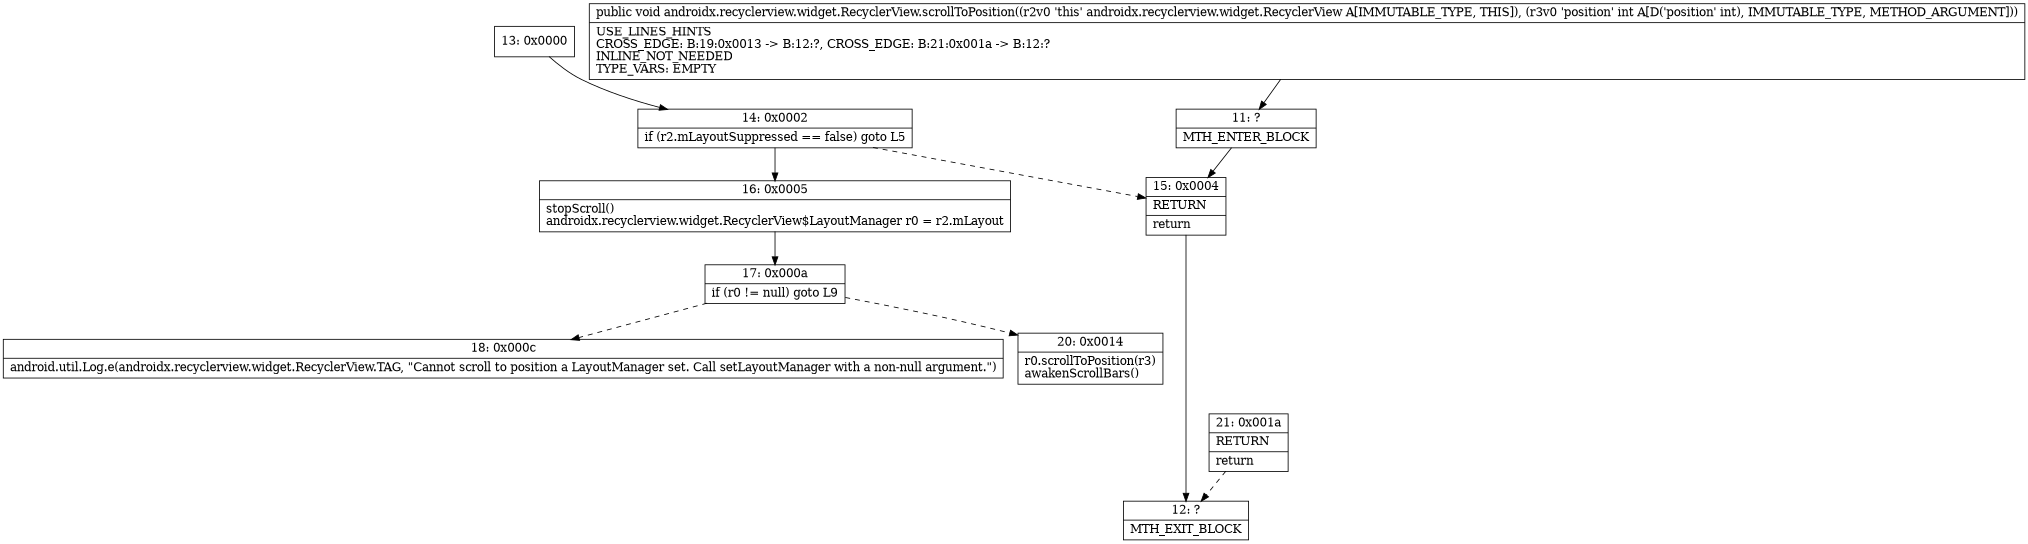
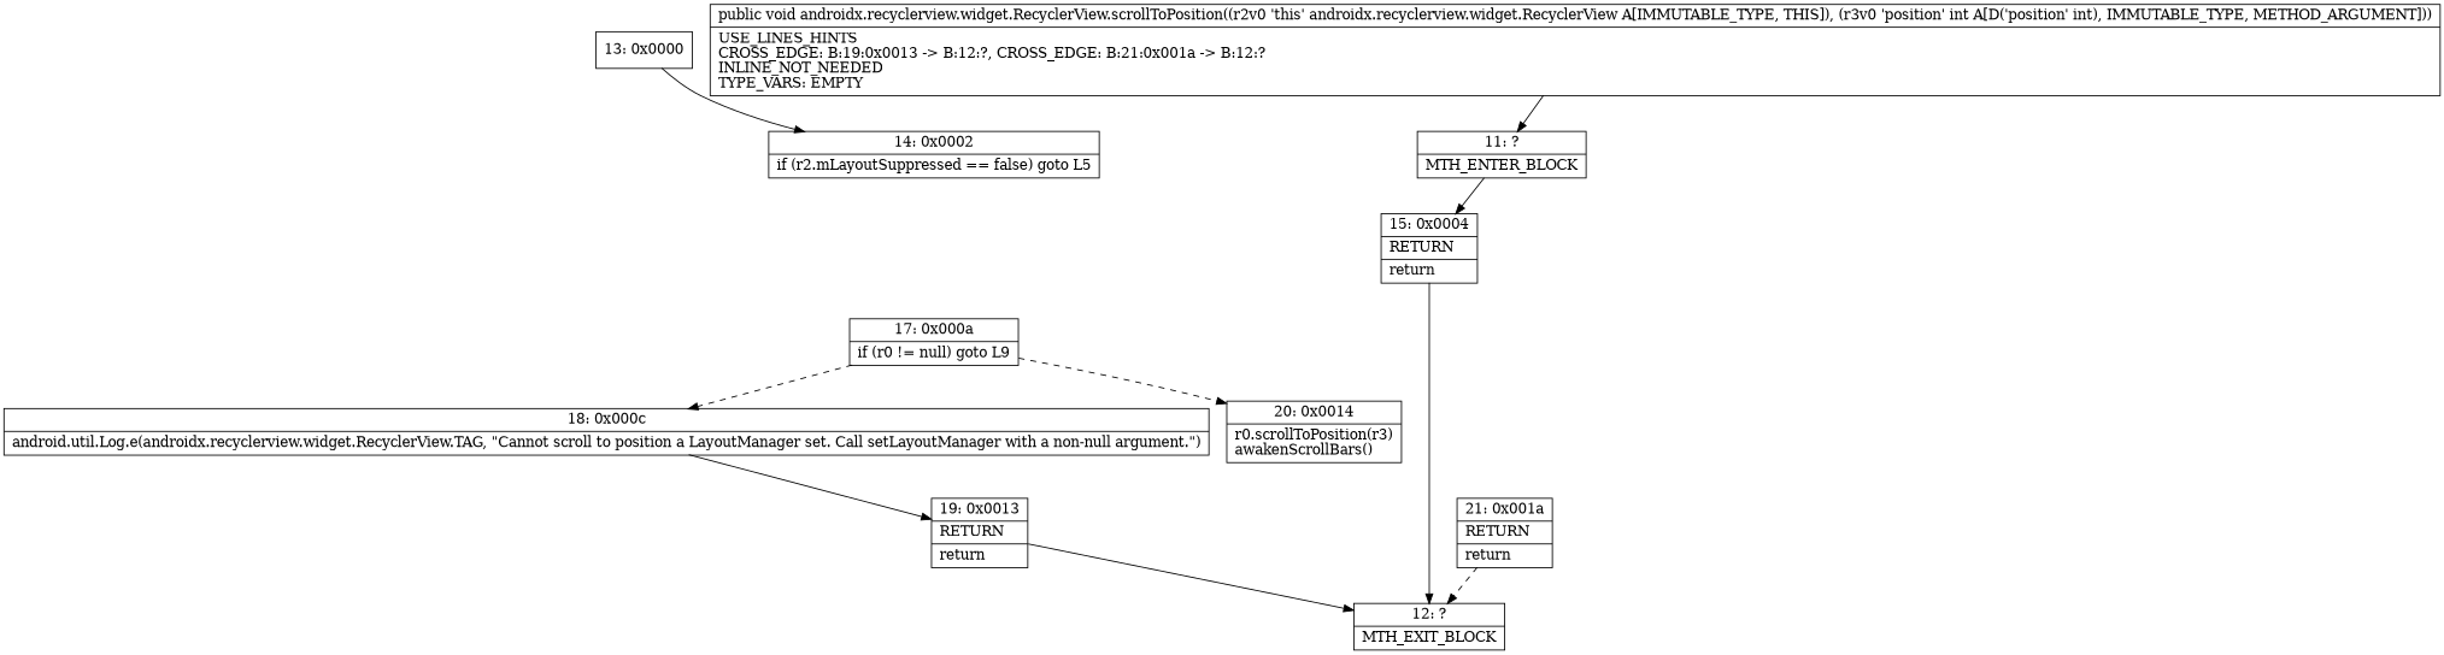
  digraph {
    node [shape=record]
    n1 [label="{11\:\ ?|MTH_ENTER_BLOCK\l}"]
    n2 [label="{15\:\ 0x0004|RETURN\l|return\l}"]
    n3 [label="{13\:\ 0x0000}"]
    n4 [label="{14\:\ 0x0002|if (r2.mLayoutSuppressed == false) goto L5\l}"]
-   n5 [label="{16\:\ 0x0005|stopScroll()\landroidx.recyclerview.widget.RecyclerView$LayoutManager r0 = r2.mLayout\l}"]
    n6 [label="{12\:\ ?|MTH_EXIT_BLOCK\l}"]
    n7 [label="{17\:\ 0x000a|if (r0 != null) goto L9\l}"]
    n8 [label="{18\:\ 0x000c|android.util.Log.e(androidx.recyclerview.widget.RecyclerView.TAG, \"Cannot scroll to position a LayoutManager set. Call setLayoutManager with a non\-null argument.\")\l}"]
    n9 [label="{20\:\ 0x0014|r0.scrollToPosition(r3)\lawakenScrollBars()\l}"]
+   n10 [label="{19\:\ 0x0013|RETURN\l|return\l}"]
    n11 [label="{21\:\ 0x001a|RETURN\l|return\l}"]
    n12 [label="{public void androidx.recyclerview.widget.RecyclerView.scrollToPosition((r2v0 'this' androidx.recyclerview.widget.RecyclerView A[IMMUTABLE_TYPE, THIS]), (r3v0 'position' int A[D('position' int), IMMUTABLE_TYPE, METHOD_ARGUMENT]))  | USE_LINES_HINTS\lCROSS_EDGE: B:19:0x0013 \-\> B:12:?, CROSS_EDGE: B:21:0x001a \-\> B:12:?\lINLINE_NOT_NEEDED\lTYPE_VARS: EMPTY\l}"]
    n1 -> n2
    n2 -> n6
    n3 -> n4
-   n4 -> n2 [style=dashed]
-   n4 -> n5
-   n5 -> n7
    n7 -> n8 [style=dashed]
    n7 -> n9 [style=dashed]
+   n8 -> n10
+   n10 -> n6
    n11 -> n6 [style=dashed]
    n12 -> n1
  }
